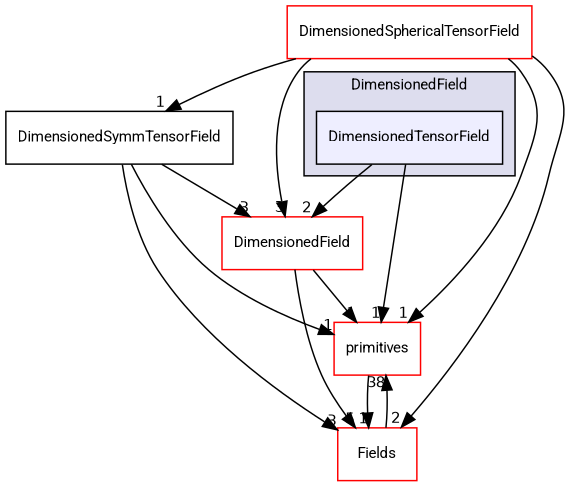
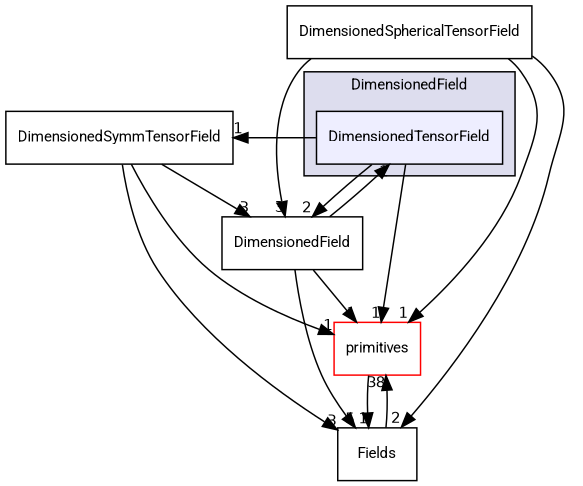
  digraph {
    compound=true
    fontname=Roboto
    node [fontname=Roboto fontsize=10 shape=box]
    edge [fontname=Roboto headlabel=1 labeldistance=1.5 labelfontname=Helvetica labelfontsize=10]
    n1 [fillcolor="#eeeeff" label=DimensionedTensorField pencolor=black style=filled]
    n2 [label=DimensionedSymmTensorField]
    n3 [color=red label=primitives]
-   n4 [label=DimensionedField color=red]
-   n5 [color=red label=Fields]
-   n6 [label=DimensionedSphericalTensorField color=red]
+   n4 [label=DimensionedField]
+   n5 [color=black label=Fields]
+   n6 [label=DimensionedSphericalTensorField]
    subgraph cluster_1 {
      bgcolor="#ddddee"
      fontsize=10
      label=DimensionedField
      pencolor=black
      n1
    }
-   n6 -> n2
+   n1 -> n2
    n1 -> n3
    n1 -> n4 [headlabel=2]
    n2 -> n3
    n2 -> n4 [headlabel=3]
    n2 -> n5 [headlabel=3]
    n3 -> n5
+   n4 -> n1
    n4 -> n3
    n4 -> n5 [headlabel=5]
    n5 -> n3 [headlabel=38]
    n6 -> n3
    n6 -> n4 [headlabel=3]
    n6 -> n5 [headlabel=2]
  }
